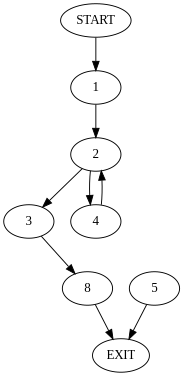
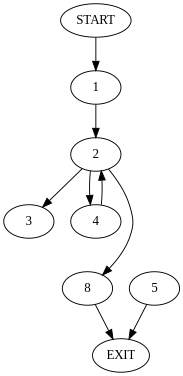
  digraph {
    fontname="Liberation Serif"
    node [fontname="Liberation Serif"]
    edge [fontname="Liberation Serif"]
    n1 [label=START]
    1
    2
    n4 [label=EXIT]
    3
    4
    n7 [label=8]
    5
    n1 -> 1
    1 -> 2
    2 -> 3
    2 -> 4
-   3 -> n7
+   2 -> n7
    4 -> 2
    n7 -> n4
    5 -> n4
  }
